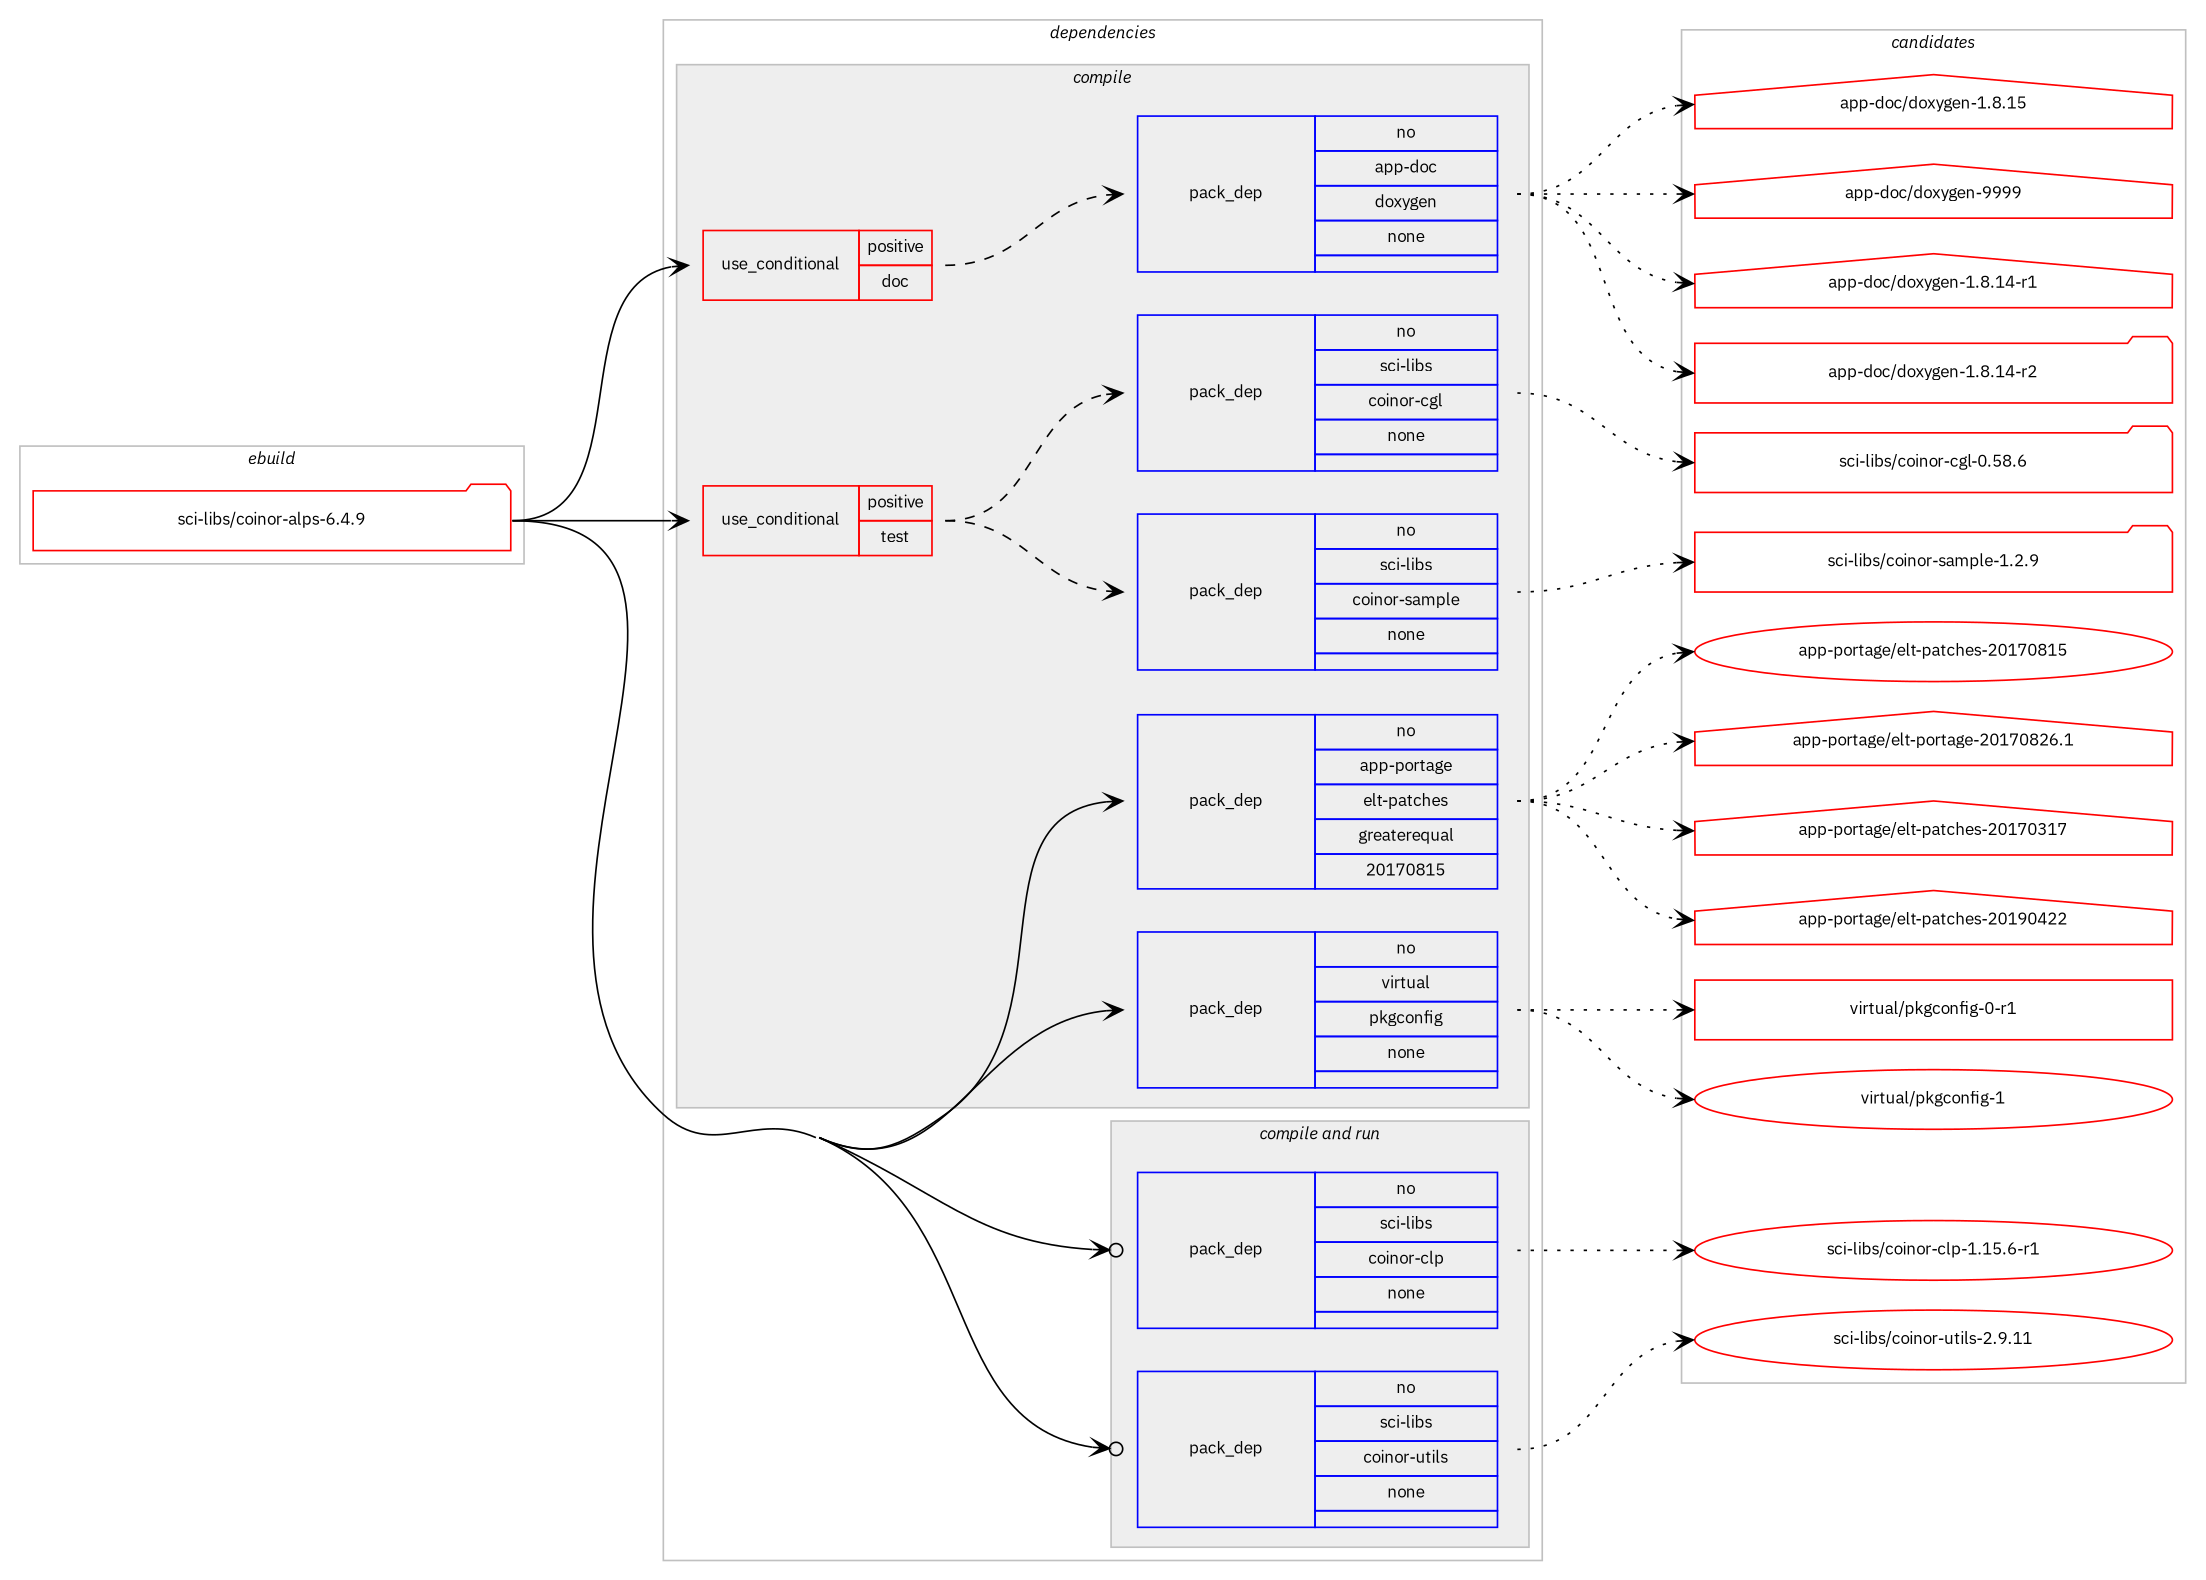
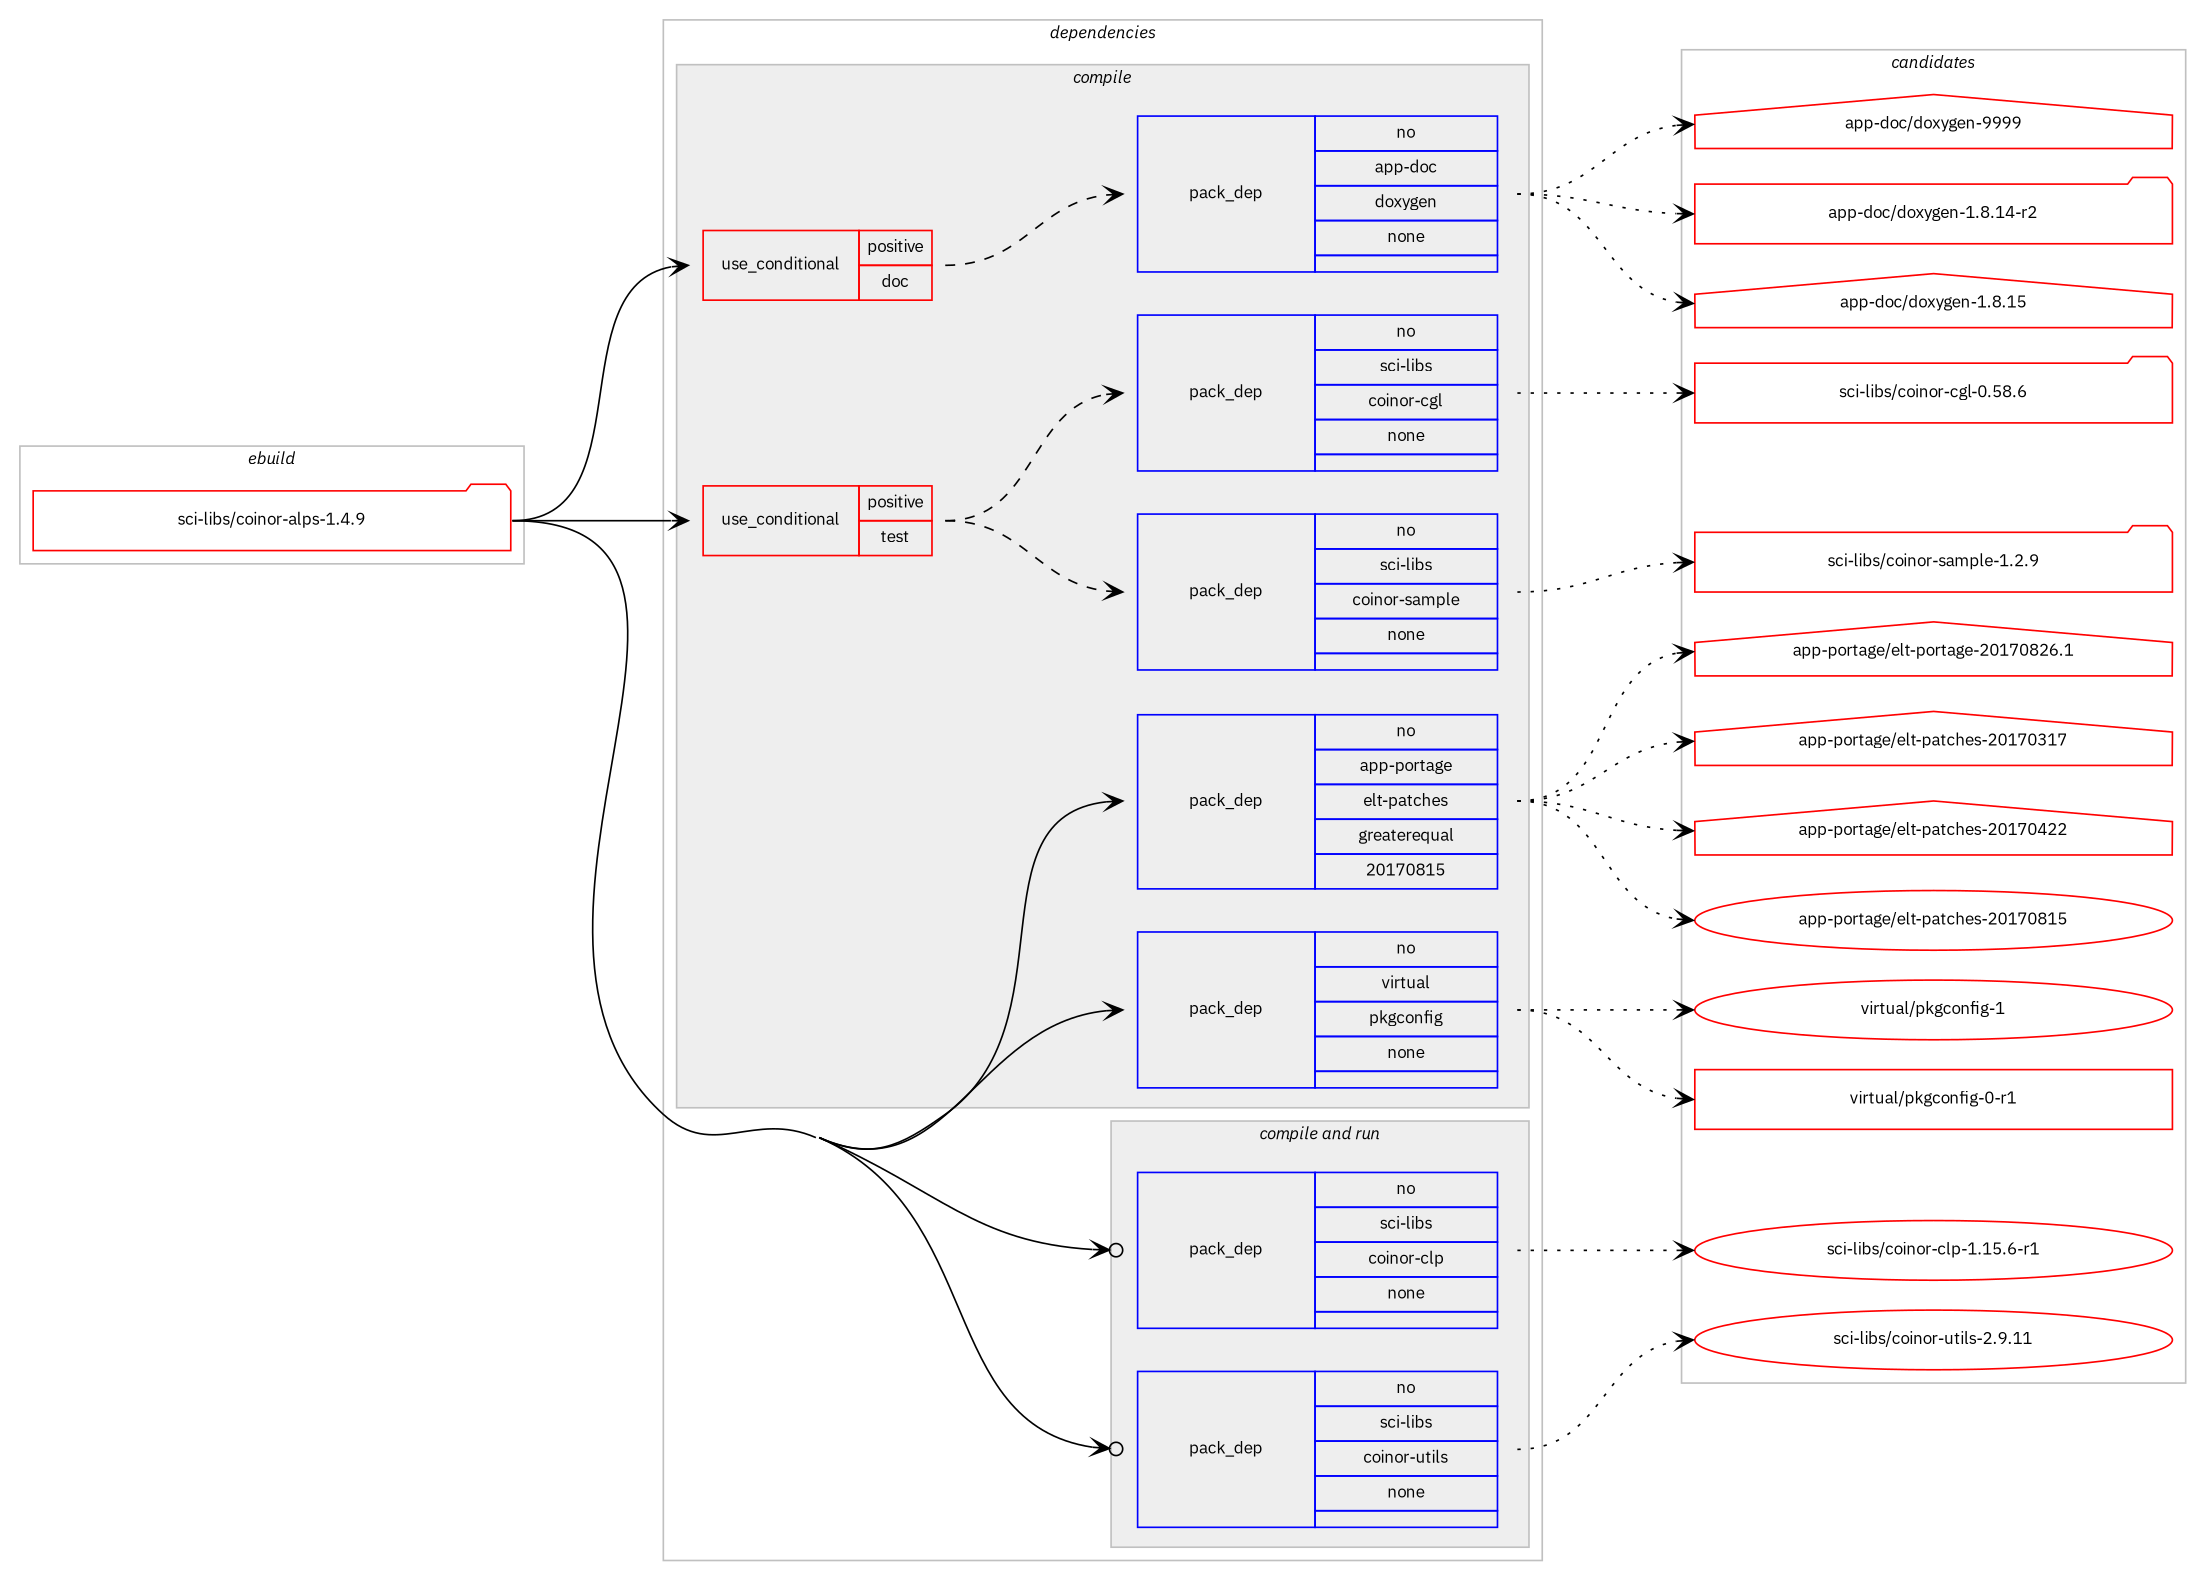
  digraph {
    compound=true
    concentrate=true
    fontname="IBM Plex Sans"
    fontsize=10
    newrank=true
    rankdir=LR
    ranksep=1.5
    node [color=red fontname="IBM Plex Sans" fontsize=10 shape=none]
    edge [arrowhead=vee fontname="IBM Plex Sans" headport=w style=dotted tailport=e weight=100]
-   n1 [label="sci-libs/coinor-alps-6.4.9" shape=folder width=4]
+   n1 [label="sci-libs/coinor-alps-1.4.9" shape=folder width=4]
    n2 [color=blue label=<<TABLE BORDER="0" CELLBORDER="1" CELLSPACING="0" CELLPADDING="4" WIDTH="220"><TR><TD ROWSPAN="6" CELLPADDING="30">pack_dep</TD></TR><TR><TD WIDTH="110">no</TD></TR><TR><TD>app-doc</TD></TR><TR><TD>doxygen</TD></TR><TR><TD>none</TD></TR><TR><TD></TD></TR></TABLE>>]
    n3 [label=<<TABLE BORDER="0" CELLBORDER="1" CELLSPACING="0" CELLPADDING="4"><TR><TD ROWSPAN="3" CELLPADDING="10">use_conditional</TD></TR><TR><TD>positive</TD></TR><TR><TD>doc</TD></TR></TABLE>>]
    n4 [color=blue label=<<TABLE BORDER="0" CELLBORDER="1" CELLSPACING="0" CELLPADDING="4" WIDTH="220"><TR><TD ROWSPAN="6" CELLPADDING="30">pack_dep</TD></TR><TR><TD WIDTH="110">no</TD></TR><TR><TD>sci-libs</TD></TR><TR><TD>coinor-sample</TD></TR><TR><TD>none</TD></TR><TR><TD></TD></TR></TABLE>>]
    n5 [color=blue label=<<TABLE BORDER="0" CELLBORDER="1" CELLSPACING="0" CELLPADDING="4" WIDTH="220"><TR><TD ROWSPAN="6" CELLPADDING="30">pack_dep</TD></TR><TR><TD WIDTH="110">no</TD></TR><TR><TD>sci-libs</TD></TR><TR><TD>coinor-cgl</TD></TR><TR><TD>none</TD></TR><TR><TD></TD></TR></TABLE>>]
    n6 [label=<<TABLE BORDER="0" CELLBORDER="1" CELLSPACING="0" CELLPADDING="4"><TR><TD ROWSPAN="3" CELLPADDING="10">use_conditional</TD></TR><TR><TD>positive</TD></TR><TR><TD>test</TD></TR></TABLE>>]
    n7 [color=blue label=<<TABLE BORDER="0" CELLBORDER="1" CELLSPACING="0" CELLPADDING="4" WIDTH="220"><TR><TD ROWSPAN="6" CELLPADDING="30">pack_dep</TD></TR><TR><TD WIDTH="110">no</TD></TR><TR><TD>app-portage</TD></TR><TR><TD>elt-patches</TD></TR><TR><TD>greaterequal</TD></TR><TR><TD>20170815</TD></TR></TABLE>>]
    n8 [color=blue label=<<TABLE BORDER="0" CELLBORDER="1" CELLSPACING="0" CELLPADDING="4" WIDTH="220"><TR><TD ROWSPAN="6" CELLPADDING="30">pack_dep</TD></TR><TR><TD WIDTH="110">no</TD></TR><TR><TD>virtual</TD></TR><TR><TD>pkgconfig</TD></TR><TR><TD>none</TD></TR><TR><TD></TD></TR></TABLE>>]
    n9 [color=blue label=<<TABLE BORDER="0" CELLBORDER="1" CELLSPACING="0" CELLPADDING="4" WIDTH="220"><TR><TD ROWSPAN="6" CELLPADDING="30">pack_dep</TD></TR><TR><TD WIDTH="110">no</TD></TR><TR><TD>sci-libs</TD></TR><TR><TD>coinor-clp</TD></TR><TR><TD>none</TD></TR><TR><TD></TD></TR></TABLE>>]
    n10 [color=blue label=<<TABLE BORDER="0" CELLBORDER="1" CELLSPACING="0" CELLPADDING="4" WIDTH="220"><TR><TD ROWSPAN="6" CELLPADDING="30">pack_dep</TD></TR><TR><TD WIDTH="110">no</TD></TR><TR><TD>sci-libs</TD></TR><TR><TD>coinor-utils</TD></TR><TR><TD>none</TD></TR><TR><TD></TD></TR></TABLE>>]
-   n11 [label="app-doc/doxygen-1.8.14-r1" shape=house width=4]
    n12 [label="app-doc/doxygen-1.8.14-r2" shape=folder width=4]
    n13 [label="app-doc/doxygen-1.8.15" shape=house width=4]
    n14 [label="app-doc/doxygen-9999" shape=house width=4]
    n15 [label="sci-libs/coinor-sample-1.2.9" shape=folder width=4]
    n16 [label="sci-libs/coinor-cgl-0.58.6" shape=folder width=4]
    n17 [label="app-portage/elt-patches-20170317" shape=house width=4]
-   n18 [label="app-portage/elt-patches-20190422" shape=house width=4]
+   n18 [label="app-portage/elt-patches-20170422" shape=house width=4]
    n19 [label="app-portage/elt-patches-20170815" shape=ellipse width=4]
    n20 [label="app-portage/elt-portage-20170826.1" shape=house width=4]
    n21 [label="virtual/pkgconfig-0-r1" shape=box width=4]
    n22 [label="virtual/pkgconfig-1" shape=ellipse width=4]
    n23 [label="sci-libs/coinor-clp-1.15.6-r1" shape=ellipse width=4]
    n24 [label="sci-libs/coinor-utils-2.9.11" shape=ellipse width=4]
    subgraph cluster_1 {
      color=gray
      label=<<i>ebuild</i>>
      rank=same
      n1
    }
    subgraph cluster_2 {
      color=gray
      label=<<i>dependencies</i>>
      subgraph cluster_3 {
        color=gray
        fillcolor="#eeeeee"
        label=<<i>compile</i>>
        style=filled
        subgraph sub_4 {
          color=gray
          fillcolor="#eeeeee"
          label=<<i>compile</i>>
          style=filled
          n3
          subgraph sub_5 {
            color=gray
            fillcolor="#eeeeee"
            label=<<i>compile</i>>
            style=filled
            n2
          }
        }
        subgraph sub_6 {
          color=gray
          fillcolor="#eeeeee"
          label=<<i>compile</i>>
          style=filled
          n6
          subgraph sub_7 {
            color=gray
            fillcolor="#eeeeee"
            label=<<i>compile</i>>
            style=filled
            n4
          }
          subgraph sub_8 {
            color=gray
            fillcolor="#eeeeee"
            label=<<i>compile</i>>
            style=filled
            n5
          }
        }
        subgraph sub_9 {
          color=gray
          fillcolor="#eeeeee"
          label=<<i>compile</i>>
          style=filled
          n7
        }
        subgraph sub_10 {
          color=gray
          fillcolor="#eeeeee"
          label=<<i>compile</i>>
          style=filled
          n8
        }
      }
      subgraph cluster_11 {
        color=gray
        fillcolor="#eeeeee"
        label=<<i>compile and run</i>>
        style=filled
        subgraph sub_12 {
          color=gray
          fillcolor="#eeeeee"
          label=<<i>compile and run</i>>
          style=filled
          n9
        }
        subgraph sub_13 {
          color=gray
          fillcolor="#eeeeee"
          label=<<i>compile and run</i>>
          style=filled
          n10
        }
      }
      subgraph cluster_14 {
        color=gray
        fillcolor="#eeeeee"
        label=<<i>run</i>>
        style=filled
      }
    }
    subgraph cluster_15 {
      color=gray
      label=<<i>candidates</i>>
      rank=same
      subgraph sub_16 {
        color=black
        label=<<i>candidates</i>>
        nodesep=1
        rank=same
-       n11
        n12
        n13
        n14
      }
      subgraph sub_17 {
        color=black
        label=<<i>candidates</i>>
        nodesep=1
        rank=same
        n15
      }
      subgraph sub_18 {
        color=black
        label=<<i>candidates</i>>
        nodesep=1
        rank=same
        n16
      }
      subgraph sub_19 {
        color=black
        label=<<i>candidates</i>>
        nodesep=1
        rank=same
        n17
        n18
        n19
        n20
      }
      subgraph sub_20 {
        color=black
        label=<<i>candidates</i>>
        nodesep=1
        rank=same
        n21
        n22
      }
      subgraph sub_21 {
        color=black
        label=<<i>candidates</i>>
        nodesep=1
        rank=same
        n23
      }
      subgraph sub_22 {
        color=black
        label=<<i>candidates</i>>
        nodesep=1
        rank=same
        n24
      }
    }
    n1 -> n3 [style=solid weight=20]
    n1 -> n6 [style=solid weight=20]
    n1 -> n7 [style=solid weight=20]
    n1 -> n8 [style=solid weight=20]
    n1 -> n9 [arrowhead=odotvee style=solid weight=20]
    n1 -> n10 [arrowhead=odotvee style=solid weight=20]
-   n2 -> n11
    n2 -> n12
    n2 -> n13
    n2 -> n14
    n3 -> n2 [style=dashed weight=20]
    n4 -> n15
    n5 -> n16
    n6 -> n4 [style=dashed weight=20]
    n6 -> n5 [style=dashed weight=20]
    n7 -> n17
    n7 -> n18
    n7 -> n19
    n7 -> n20
    n8 -> n21
    n8 -> n22
    n9 -> n23
    n10 -> n24
  }
